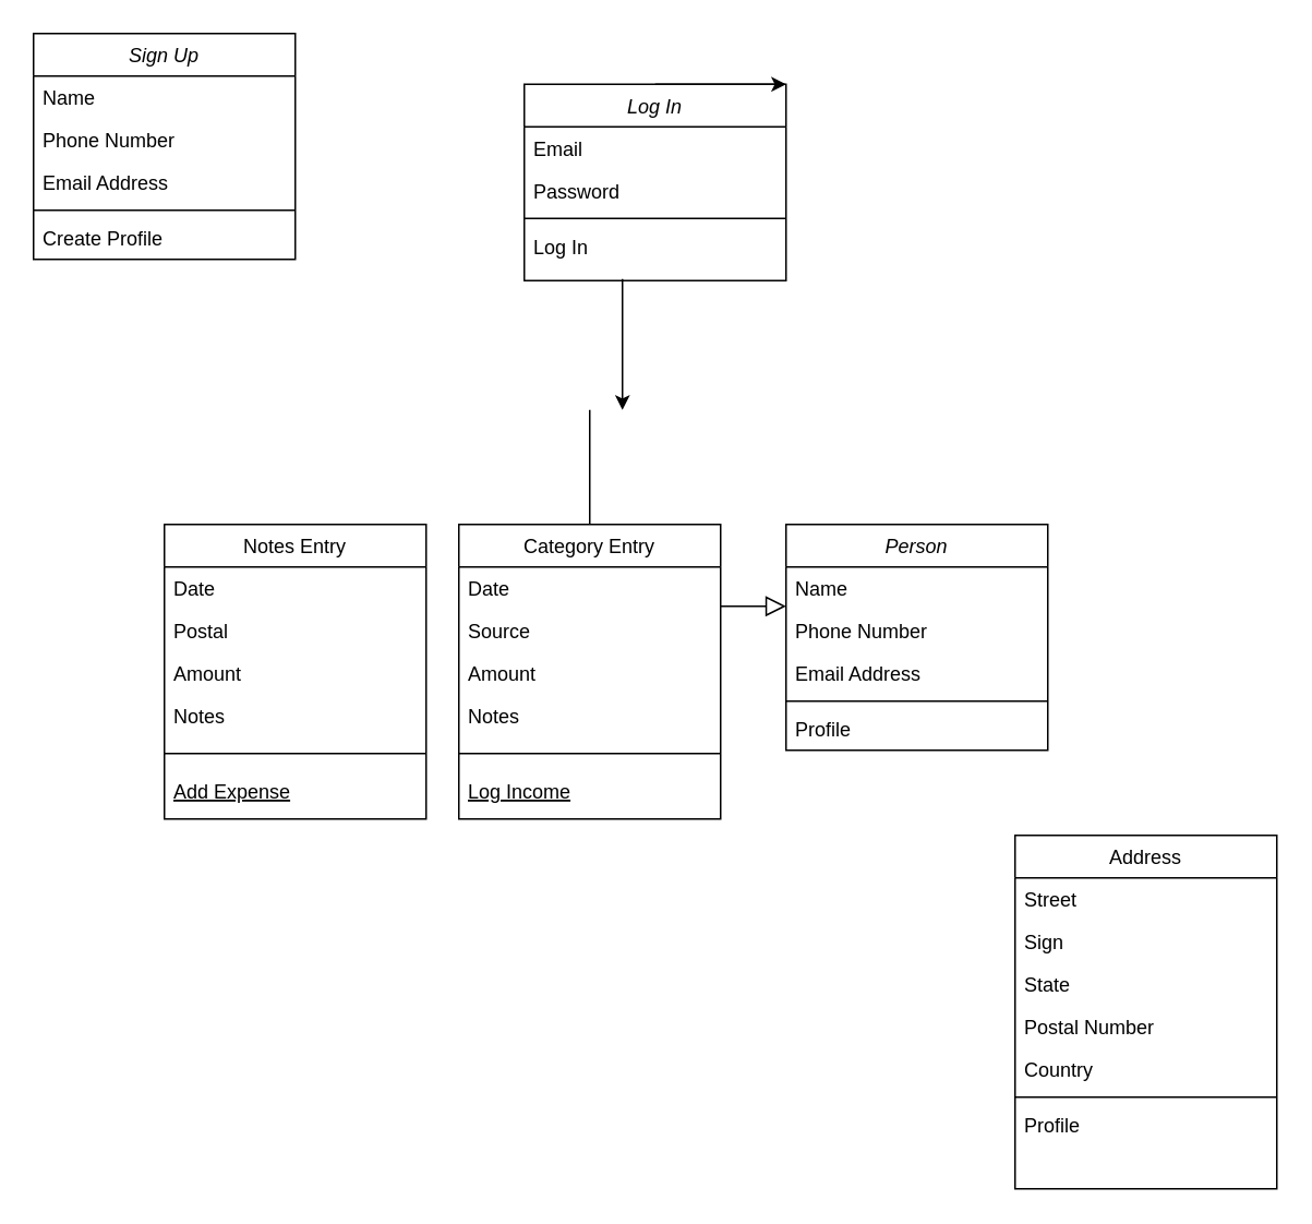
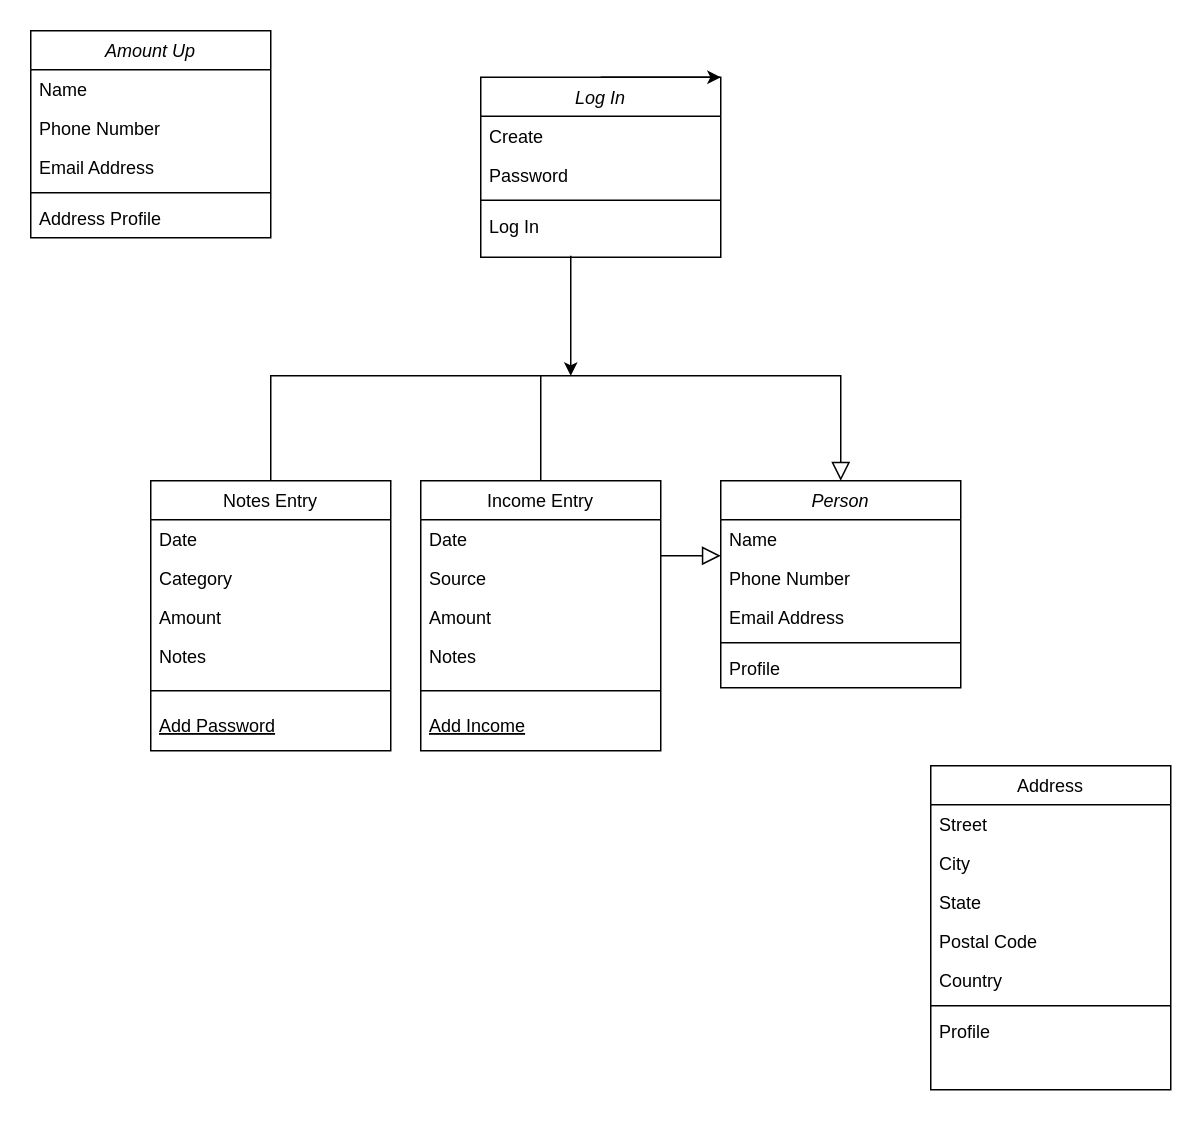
  <mxCell id="0" />
  <mxCell id="1" parent="0" />
  <mxCell id="2" value="Person" style="swimlane;fontStyle=2;align=center;verticalAlign=top;childLayout=stackLayout;horizontal=1;startSize=26;horizontalStack=0;resizeParent=1;resizeLast=0;collapsible=1;marginBottom=0;rounded=0;shadow=0;strokeWidth=1;" parent="1" vertex="1"><mxGeometry x="480" y="320" width="160" height="138" as="geometry"><mxRectangle x="230" y="140" width="160" height="26" as="alternateBounds" /></mxGeometry></mxCell>
  <mxCell id="3" value="Name" style="text;align=left;verticalAlign=top;spacingLeft=4;spacingRight=4;overflow=hidden;rotatable=0;points=[[0,0.5],[1,0.5]];portConstraint=eastwest;" parent="2" vertex="1"><mxGeometry y="26" width="160" height="26" as="geometry" /></mxCell>
  <mxCell id="4" value="Phone Number" style="text;align=left;verticalAlign=top;spacingLeft=4;spacingRight=4;overflow=hidden;rotatable=0;points=[[0,0.5],[1,0.5]];portConstraint=eastwest;rounded=0;shadow=0;html=0;" parent="2" vertex="1"><mxGeometry y="52" width="160" height="26" as="geometry" /></mxCell>
  <mxCell id="5" value="Email Address" style="text;align=left;verticalAlign=top;spacingLeft=4;spacingRight=4;overflow=hidden;rotatable=0;points=[[0,0.5],[1,0.5]];portConstraint=eastwest;rounded=0;shadow=0;html=0;" parent="2" vertex="1"><mxGeometry y="78" width="160" height="26" as="geometry" /></mxCell>
  <mxCell id="6" value="" style="line;html=1;strokeWidth=1;align=left;verticalAlign=middle;spacingTop=-1;spacingLeft=3;spacingRight=3;rotatable=0;labelPosition=right;points=[];portConstraint=eastwest;" parent="2" vertex="1"><mxGeometry y="104" width="160" height="8" as="geometry" /></mxCell>
  <mxCell id="7" value="Profile" style="text;align=left;verticalAlign=top;spacingLeft=4;spacingRight=4;overflow=hidden;rotatable=0;points=[[0,0.5],[1,0.5]];portConstraint=eastwest;" parent="2" vertex="1"><mxGeometry y="112" width="160" height="26" as="geometry" /></mxCell>
  <mxCell id="8" value="Notes Entry" style="swimlane;fontStyle=0;align=center;verticalAlign=top;childLayout=stackLayout;horizontal=1;startSize=26;horizontalStack=0;resizeParent=1;resizeLast=0;collapsible=1;marginBottom=0;rounded=0;shadow=0;strokeWidth=1;" parent="1" vertex="1"><mxGeometry x="100" y="320" width="160" height="180" as="geometry"><mxRectangle x="130" y="380" width="160" height="26" as="alternateBounds" /></mxGeometry></mxCell>
  <mxCell id="9" value="Date" style="text;align=left;verticalAlign=top;spacingLeft=4;spacingRight=4;overflow=hidden;rotatable=0;points=[[0,0.5],[1,0.5]];portConstraint=eastwest;" parent="8" vertex="1"><mxGeometry y="26" width="160" height="26" as="geometry" /></mxCell>
- <mxCell id="10" value="Postal&#10;" style="text;align=left;verticalAlign=top;spacingLeft=4;spacingRight=4;overflow=hidden;rotatable=0;points=[[0,0.5],[1,0.5]];portConstraint=eastwest;rounded=0;shadow=0;html=0;" parent="8" vertex="1"><mxGeometry y="52" width="160" height="26" as="geometry" /></mxCell>
+ <mxCell id="10" value="Category&#10;" style="text;align=left;verticalAlign=top;spacingLeft=4;spacingRight=4;overflow=hidden;rotatable=0;points=[[0,0.5],[1,0.5]];portConstraint=eastwest;rounded=0;shadow=0;html=0;" parent="8" vertex="1"><mxGeometry y="52" width="160" height="26" as="geometry" /></mxCell>
  <mxCell id="11" value="Amount" style="text;align=left;verticalAlign=top;spacingLeft=4;spacingRight=4;overflow=hidden;rotatable=0;points=[[0,0.5],[1,0.5]];portConstraint=eastwest;" parent="8" vertex="1"><mxGeometry y="78" width="160" height="26" as="geometry" /></mxCell>
  <mxCell id="12" value="Notes" style="text;align=left;verticalAlign=top;spacingLeft=4;spacingRight=4;overflow=hidden;rotatable=0;points=[[0,0.5],[1,0.5]];portConstraint=eastwest;" parent="8" vertex="1"><mxGeometry y="104" width="160" height="26" as="geometry" /></mxCell>
  <mxCell id="13" value="" style="line;html=1;strokeWidth=1;align=left;verticalAlign=middle;spacingTop=-1;spacingLeft=3;spacingRight=3;rotatable=0;labelPosition=right;points=[];portConstraint=eastwest;" parent="8" vertex="1"><mxGeometry y="130" width="160" height="20" as="geometry" /></mxCell>
- <mxCell id="14" value="Add Expense" style="text;align=left;verticalAlign=top;spacingLeft=4;spacingRight=4;overflow=hidden;rotatable=0;points=[[0,0.5],[1,0.5]];portConstraint=eastwest;fontStyle=4" parent="8" vertex="1"><mxGeometry y="150" width="160" height="22" as="geometry" /></mxCell>
+ <mxCell id="14" value="Add Password" style="text;align=left;verticalAlign=top;spacingLeft=4;spacingRight=4;overflow=hidden;rotatable=0;points=[[0,0.5],[1,0.5]];portConstraint=eastwest;fontStyle=4" parent="8" vertex="1"><mxGeometry y="150" width="160" height="22" as="geometry" /></mxCell>
+ <mxCell id="15" value="" style="endArrow=block;endSize=10;endFill=0;shadow=0;strokeWidth=1;rounded=0;edgeStyle=elbowEdgeStyle;elbow=vertical;" parent="1" source="8" target="2" edge="1"><mxGeometry width="160" relative="1" as="geometry"><mxPoint x="180" y="163" as="sourcePoint" /><mxPoint x="180" y="163" as="targetPoint" /><Array as="points"><mxPoint x="370" y="250" /></Array></mxGeometry></mxCell>
  <mxCell id="16" value="" style="endArrow=block;endSize=10;endFill=0;shadow=0;strokeWidth=1;rounded=0;edgeStyle=elbowEdgeStyle;elbow=vertical;" parent="1" target="2" edge="1"><mxGeometry width="160" relative="1" as="geometry"><mxPoint x="440" y="370" as="sourcePoint" /><mxPoint x="290" y="231" as="targetPoint" /></mxGeometry></mxCell>
  <mxCell id="17" value="Address" style="swimlane;fontStyle=0;align=center;verticalAlign=top;childLayout=stackLayout;horizontal=1;startSize=26;horizontalStack=0;resizeParent=1;resizeLast=0;collapsible=1;marginBottom=0;rounded=0;shadow=0;strokeWidth=1;" parent="1" vertex="1"><mxGeometry x="620" y="510" width="160" height="216" as="geometry"><mxRectangle x="550" y="140" width="160" height="26" as="alternateBounds" /></mxGeometry></mxCell>
  <mxCell id="18" value="Street" style="text;align=left;verticalAlign=top;spacingLeft=4;spacingRight=4;overflow=hidden;rotatable=0;points=[[0,0.5],[1,0.5]];portConstraint=eastwest;" parent="17" vertex="1"><mxGeometry y="26" width="160" height="26" as="geometry" /></mxCell>
- <mxCell id="19" value="Sign" style="text;align=left;verticalAlign=top;spacingLeft=4;spacingRight=4;overflow=hidden;rotatable=0;points=[[0,0.5],[1,0.5]];portConstraint=eastwest;rounded=0;shadow=0;html=0;" parent="17" vertex="1"><mxGeometry y="52" width="160" height="26" as="geometry" /></mxCell>
+ <mxCell id="19" value="City" style="text;align=left;verticalAlign=top;spacingLeft=4;spacingRight=4;overflow=hidden;rotatable=0;points=[[0,0.5],[1,0.5]];portConstraint=eastwest;rounded=0;shadow=0;html=0;" parent="17" vertex="1"><mxGeometry y="52" width="160" height="26" as="geometry" /></mxCell>
  <mxCell id="20" value="State" style="text;align=left;verticalAlign=top;spacingLeft=4;spacingRight=4;overflow=hidden;rotatable=0;points=[[0,0.5],[1,0.5]];portConstraint=eastwest;rounded=0;shadow=0;html=0;" parent="17" vertex="1"><mxGeometry y="78" width="160" height="26" as="geometry" /></mxCell>
- <mxCell id="21" value="Postal Number" style="text;align=left;verticalAlign=top;spacingLeft=4;spacingRight=4;overflow=hidden;rotatable=0;points=[[0,0.5],[1,0.5]];portConstraint=eastwest;rounded=0;shadow=0;html=0;" parent="17" vertex="1"><mxGeometry y="104" width="160" height="26" as="geometry" /></mxCell>
+ <mxCell id="21" value="Postal Code" style="text;align=left;verticalAlign=top;spacingLeft=4;spacingRight=4;overflow=hidden;rotatable=0;points=[[0,0.5],[1,0.5]];portConstraint=eastwest;rounded=0;shadow=0;html=0;" parent="17" vertex="1"><mxGeometry y="104" width="160" height="26" as="geometry" /></mxCell>
  <mxCell id="22" value="Country" style="text;align=left;verticalAlign=top;spacingLeft=4;spacingRight=4;overflow=hidden;rotatable=0;points=[[0,0.5],[1,0.5]];portConstraint=eastwest;rounded=0;shadow=0;html=0;" parent="17" vertex="1"><mxGeometry y="130" width="160" height="26" as="geometry" /></mxCell>
  <mxCell id="23" value="" style="line;html=1;strokeWidth=1;align=left;verticalAlign=middle;spacingTop=-1;spacingLeft=3;spacingRight=3;rotatable=0;labelPosition=right;points=[];portConstraint=eastwest;" parent="17" vertex="1"><mxGeometry y="156" width="160" height="8" as="geometry" /></mxCell>
  <mxCell id="24" value="Profile&#10;" style="text;align=left;verticalAlign=top;spacingLeft=4;spacingRight=4;overflow=hidden;rotatable=0;points=[[0,0.5],[1,0.5]];portConstraint=eastwest;rounded=0;shadow=0;html=0;" parent="17" vertex="1"><mxGeometry y="164" width="160" height="26" as="geometry" /></mxCell>
  <mxCell id="25" style="edgeStyle=none;rounded=0;orthogonalLoop=1;jettySize=auto;html=1;" parent="1" edge="1"><mxGeometry relative="1" as="geometry"><mxPoint x="380" y="250" as="targetPoint" /><mxPoint x="380" y="170" as="sourcePoint" /><Array as="points"><mxPoint x="380" y="220" /></Array></mxGeometry></mxCell>
  <mxCell id="26" value="Log In" style="swimlane;fontStyle=2;align=center;verticalAlign=top;childLayout=stackLayout;horizontal=1;startSize=26;horizontalStack=0;resizeParent=1;resizeLast=0;collapsible=1;marginBottom=0;rounded=0;shadow=0;strokeWidth=1;" parent="1" vertex="1"><mxGeometry x="320" y="51" width="160" height="120" as="geometry"><mxRectangle x="230" y="140" width="160" height="26" as="alternateBounds" /></mxGeometry></mxCell>
- <mxCell id="27" value="Email" style="text;align=left;verticalAlign=top;spacingLeft=4;spacingRight=4;overflow=hidden;rotatable=0;points=[[0,0.5],[1,0.5]];portConstraint=eastwest;" parent="26" vertex="1"><mxGeometry y="26" width="160" height="26" as="geometry" /></mxCell>
+ <mxCell id="27" value="Create" style="text;align=left;verticalAlign=top;spacingLeft=4;spacingRight=4;overflow=hidden;rotatable=0;points=[[0,0.5],[1,0.5]];portConstraint=eastwest;" parent="26" vertex="1"><mxGeometry y="26" width="160" height="26" as="geometry" /></mxCell>
  <mxCell id="28" value="Password" style="text;align=left;verticalAlign=top;spacingLeft=4;spacingRight=4;overflow=hidden;rotatable=0;points=[[0,0.5],[1,0.5]];portConstraint=eastwest;rounded=0;shadow=0;html=0;" parent="26" vertex="1"><mxGeometry y="52" width="160" height="26" as="geometry" /></mxCell>
  <mxCell id="29" value="" style="line;html=1;strokeWidth=1;align=left;verticalAlign=middle;spacingTop=-1;spacingLeft=3;spacingRight=3;rotatable=0;labelPosition=right;points=[];portConstraint=eastwest;" parent="26" vertex="1"><mxGeometry y="78" width="160" height="8" as="geometry" /></mxCell>
  <mxCell id="30" value="Log In" style="text;align=left;verticalAlign=top;spacingLeft=4;spacingRight=4;overflow=hidden;rotatable=0;points=[[0,0.5],[1,0.5]];portConstraint=eastwest;" parent="26" vertex="1"><mxGeometry y="86" width="160" height="26" as="geometry" /></mxCell>
- <mxCell id="31" value="Sign Up" style="swimlane;fontStyle=2;align=center;verticalAlign=top;childLayout=stackLayout;horizontal=1;startSize=26;horizontalStack=0;resizeParent=1;resizeLast=0;collapsible=1;marginBottom=0;rounded=0;shadow=0;strokeWidth=1;" parent="1" vertex="1"><mxGeometry x="20" y="20" width="160" height="138" as="geometry"><mxRectangle x="230" y="140" width="160" height="26" as="alternateBounds" /></mxGeometry></mxCell>
+ <mxCell id="31" value="Amount Up" style="swimlane;fontStyle=2;align=center;verticalAlign=top;childLayout=stackLayout;horizontal=1;startSize=26;horizontalStack=0;resizeParent=1;resizeLast=0;collapsible=1;marginBottom=0;rounded=0;shadow=0;strokeWidth=1;" parent="1" vertex="1"><mxGeometry x="20" y="20" width="160" height="138" as="geometry"><mxRectangle x="230" y="140" width="160" height="26" as="alternateBounds" /></mxGeometry></mxCell>
  <mxCell id="32" value="Name" style="text;align=left;verticalAlign=top;spacingLeft=4;spacingRight=4;overflow=hidden;rotatable=0;points=[[0,0.5],[1,0.5]];portConstraint=eastwest;" parent="31" vertex="1"><mxGeometry y="26" width="160" height="26" as="geometry" /></mxCell>
  <mxCell id="33" value="Phone Number" style="text;align=left;verticalAlign=top;spacingLeft=4;spacingRight=4;overflow=hidden;rotatable=0;points=[[0,0.5],[1,0.5]];portConstraint=eastwest;rounded=0;shadow=0;html=0;" parent="31" vertex="1"><mxGeometry y="52" width="160" height="26" as="geometry" /></mxCell>
  <mxCell id="34" value="Email Address" style="text;align=left;verticalAlign=top;spacingLeft=4;spacingRight=4;overflow=hidden;rotatable=0;points=[[0,0.5],[1,0.5]];portConstraint=eastwest;rounded=0;shadow=0;html=0;" parent="31" vertex="1"><mxGeometry y="78" width="160" height="26" as="geometry" /></mxCell>
  <mxCell id="35" value="" style="line;html=1;strokeWidth=1;align=left;verticalAlign=middle;spacingTop=-1;spacingLeft=3;spacingRight=3;rotatable=0;labelPosition=right;points=[];portConstraint=eastwest;" parent="31" vertex="1"><mxGeometry y="104" width="160" height="8" as="geometry" /></mxCell>
- <mxCell id="36" value="Create Profile" style="text;align=left;verticalAlign=top;spacingLeft=4;spacingRight=4;overflow=hidden;rotatable=0;points=[[0,0.5],[1,0.5]];portConstraint=eastwest;" parent="31" vertex="1"><mxGeometry y="112" width="160" height="26" as="geometry" /></mxCell>
+ <mxCell id="36" value="Address Profile" style="text;align=left;verticalAlign=top;spacingLeft=4;spacingRight=4;overflow=hidden;rotatable=0;points=[[0,0.5],[1,0.5]];portConstraint=eastwest;" parent="31" vertex="1"><mxGeometry y="112" width="160" height="26" as="geometry" /></mxCell>
  <mxCell id="37" value="" style="endArrow=none;html=1;rounded=0;exitX=0.5;exitY=0;exitDx=0;exitDy=0;" parent="1" edge="1"><mxGeometry width="50" height="50" relative="1" as="geometry"><mxPoint x="360" y="320" as="sourcePoint" /><mxPoint x="360" y="250" as="targetPoint" /></mxGeometry></mxCell>
- <mxCell id="38" value="Category Entry" style="swimlane;fontStyle=0;align=center;verticalAlign=top;childLayout=stackLayout;horizontal=1;startSize=26;horizontalStack=0;resizeParent=1;resizeLast=0;collapsible=1;marginBottom=0;rounded=0;shadow=0;strokeWidth=1;" parent="1" vertex="1"><mxGeometry x="280" y="320" width="160" height="180" as="geometry"><mxRectangle x="130" y="380" width="160" height="26" as="alternateBounds" /></mxGeometry></mxCell>
+ <mxCell id="38" value="Income Entry" style="swimlane;fontStyle=0;align=center;verticalAlign=top;childLayout=stackLayout;horizontal=1;startSize=26;horizontalStack=0;resizeParent=1;resizeLast=0;collapsible=1;marginBottom=0;rounded=0;shadow=0;strokeWidth=1;" parent="1" vertex="1"><mxGeometry x="280" y="320" width="160" height="180" as="geometry"><mxRectangle x="130" y="380" width="160" height="26" as="alternateBounds" /></mxGeometry></mxCell>
  <mxCell id="39" value="Date" style="text;align=left;verticalAlign=top;spacingLeft=4;spacingRight=4;overflow=hidden;rotatable=0;points=[[0,0.5],[1,0.5]];portConstraint=eastwest;" parent="38" vertex="1"><mxGeometry y="26" width="160" height="26" as="geometry" /></mxCell>
  <mxCell id="40" value="Source" style="text;align=left;verticalAlign=top;spacingLeft=4;spacingRight=4;overflow=hidden;rotatable=0;points=[[0,0.5],[1,0.5]];portConstraint=eastwest;rounded=0;shadow=0;html=0;" parent="38" vertex="1"><mxGeometry y="52" width="160" height="26" as="geometry" /></mxCell>
  <mxCell id="41" value="Amount" style="text;align=left;verticalAlign=top;spacingLeft=4;spacingRight=4;overflow=hidden;rotatable=0;points=[[0,0.5],[1,0.5]];portConstraint=eastwest;" parent="38" vertex="1"><mxGeometry y="78" width="160" height="26" as="geometry" /></mxCell>
  <mxCell id="42" value="Notes" style="text;align=left;verticalAlign=top;spacingLeft=4;spacingRight=4;overflow=hidden;rotatable=0;points=[[0,0.5],[1,0.5]];portConstraint=eastwest;" parent="38" vertex="1"><mxGeometry y="104" width="160" height="26" as="geometry" /></mxCell>
  <mxCell id="43" value="" style="line;html=1;strokeWidth=1;align=left;verticalAlign=middle;spacingTop=-1;spacingLeft=3;spacingRight=3;rotatable=0;labelPosition=right;points=[];portConstraint=eastwest;" parent="38" vertex="1"><mxGeometry y="130" width="160" height="20" as="geometry" /></mxCell>
- <mxCell id="44" value="Log Income" style="text;align=left;verticalAlign=top;spacingLeft=4;spacingRight=4;overflow=hidden;rotatable=0;points=[[0,0.5],[1,0.5]];portConstraint=eastwest;fontStyle=4" parent="38" vertex="1"><mxGeometry y="150" width="160" height="22" as="geometry" /></mxCell>
+ <mxCell id="44" value="Add Income" style="text;align=left;verticalAlign=top;spacingLeft=4;spacingRight=4;overflow=hidden;rotatable=0;points=[[0,0.5],[1,0.5]];portConstraint=eastwest;fontStyle=4" parent="38" vertex="1"><mxGeometry y="150" width="160" height="22" as="geometry" /></mxCell>
  <mxCell id="45" style="edgeStyle=none;rounded=0;orthogonalLoop=1;jettySize=auto;html=1;exitX=0.5;exitY=0;exitDx=0;exitDy=0;entryX=1;entryY=0;entryDx=0;entryDy=0;" parent="1" source="26" target="26" edge="1"><mxGeometry relative="1" as="geometry" /></mxCell>
